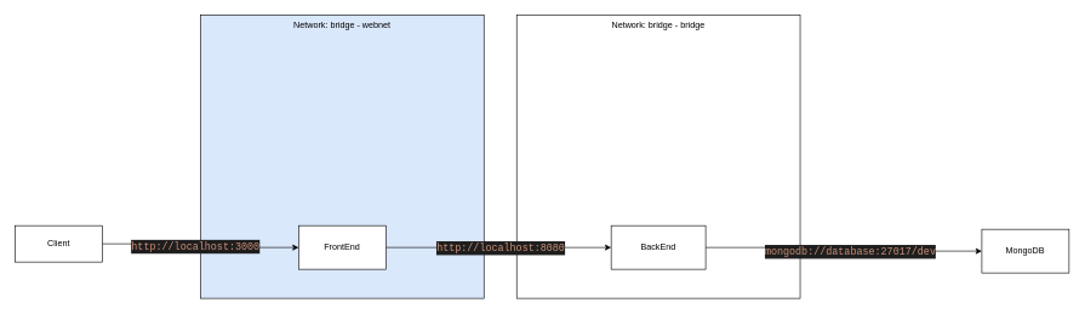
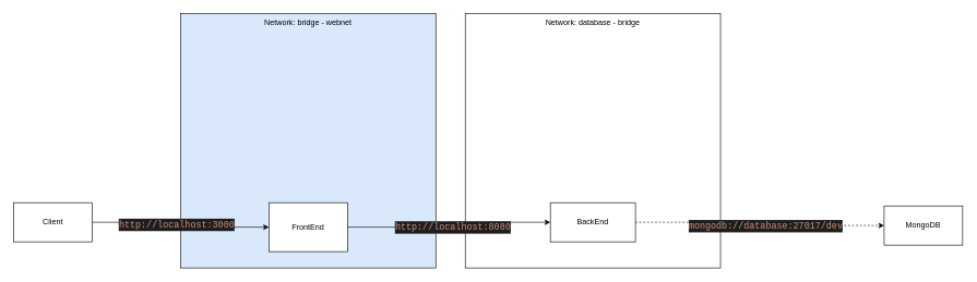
  <mxCell id="0" />
  <mxCell id="1" parent="0" />
  <mxCell id="2" value="Network: bridge - webnet" style="whiteSpace=wrap;html=1;aspect=fixed;verticalAlign=top;fillColor=#dae8fc;" vertex="1" parent="1"><mxGeometry x="275" y="20" width="390" height="390" as="geometry" /></mxCell>
- <mxCell id="3" value="Network: bridge - bridge" style="whiteSpace=wrap;html=1;aspect=fixed;verticalAlign=top;" vertex="1" parent="1"><mxGeometry x="710" y="20" width="390" height="390" as="geometry" /></mxCell>
+ <mxCell id="3" value="Network: database - bridge" style="whiteSpace=wrap;html=1;aspect=fixed;verticalAlign=top;" vertex="1" parent="1"><mxGeometry x="710" y="20" width="390" height="390" as="geometry" /></mxCell>
  <mxCell id="4" style="edgeStyle=orthogonalEdgeStyle;rounded=0;orthogonalLoop=1;jettySize=auto;html=1;entryX=0;entryY=0.5;entryDx=0;entryDy=0;" edge="1" parent="1" source="6" target="9"><mxGeometry relative="1" as="geometry" /></mxCell>
  <mxCell id="5" value="&lt;div style=&quot;color: rgb(212, 212, 212); background-color: rgb(30, 30, 30); font-family: Consolas, &amp;quot;Courier New&amp;quot;, monospace; font-size: 14px; line-height: 19px; white-space-collapse: preserve;&quot;&gt;&lt;span style=&quot;color: #ce9178;&quot;&gt;http://localhost:3000&lt;/span&gt;&lt;/div&gt;" style="edgeLabel;html=1;align=center;verticalAlign=middle;resizable=0;points=[];" vertex="1" connectable="0" parent="4"><mxGeometry x="-0.08" y="-3" relative="1" as="geometry"><mxPoint as="offset" /></mxGeometry></mxCell>
- <mxCell id="6" value="Client" style="rounded=0;whiteSpace=wrap;html=1;" vertex="1" parent="1"><mxGeometry x="20" y="310" width="120" height="50" as="geometry" /></mxCell>
+ <mxCell id="6" value="Client" style="rounded=0;whiteSpace=wrap;html=1;" vertex="1" parent="1"><mxGeometry x="20" y="310" width="120" height="60" as="geometry" /></mxCell>
  <mxCell id="7" value="" style="edgeStyle=orthogonalEdgeStyle;rounded=0;orthogonalLoop=1;jettySize=auto;html=1;" edge="1" parent="1" source="9" target="12"><mxGeometry relative="1" as="geometry" /></mxCell>
  <mxCell id="8" value="&lt;div style=&quot;color: rgb(212, 212, 212); background-color: rgb(30, 30, 30); font-family: Consolas, &amp;quot;Courier New&amp;quot;, monospace; font-size: 14px; line-height: 19px; white-space-collapse: preserve;&quot;&gt;&lt;span style=&quot;color: #ce9178;&quot;&gt;http://localhost:8080&lt;/span&gt;&lt;/div&gt;" style="edgeLabel;html=1;align=center;verticalAlign=middle;resizable=0;points=[];" vertex="1" connectable="0" parent="7"><mxGeometry x="-0.255" y="1" relative="1" as="geometry"><mxPoint x="42" y="1" as="offset" /></mxGeometry></mxCell>
- <mxCell id="9" value="FrontEnd" style="rounded=0;whiteSpace=wrap;html=1;" vertex="1" parent="1"><mxGeometry x="410" y="310" width="120" height="60" as="geometry" /></mxCell>
- <mxCell id="10" value="" style="edgeStyle=orthogonalEdgeStyle;rounded=0;orthogonalLoop=1;jettySize=auto;html=1;" edge="1" parent="1" source="12" target="13"><mxGeometry relative="1" as="geometry" /></mxCell>
+ <mxCell id="9" value="FrontEnd" style="rounded=0;whiteSpace=wrap;html=1;" vertex="1" parent="1"><mxGeometry x="410" y="310" width="120" height="75" as="geometry" /></mxCell>
+ <mxCell id="10" value="" style="edgeStyle=orthogonalEdgeStyle;rounded=0;orthogonalLoop=1;jettySize=auto;html=1;dashed=1;" edge="1" parent="1" source="12" target="13"><mxGeometry relative="1" as="geometry" /></mxCell>
  <mxCell id="11" value="&lt;div style=&quot;color: rgb(212, 212, 212); background-color: rgb(30, 30, 30); font-family: Consolas, &amp;quot;Courier New&amp;quot;, monospace; font-size: 14px; line-height: 19px; white-space-collapse: preserve;&quot;&gt;&lt;span style=&quot;color: #ce9178;&quot;&gt;mongodb://database:27017/dev&lt;/span&gt;&lt;/div&gt;" style="edgeLabel;html=1;align=center;verticalAlign=middle;resizable=0;points=[];" vertex="1" connectable="0" parent="10"><mxGeometry x="0.054" relative="1" as="geometry"><mxPoint as="offset" /></mxGeometry></mxCell>
  <mxCell id="12" value="BackEnd" style="whiteSpace=wrap;html=1;rounded=0;" vertex="1" parent="1"><mxGeometry x="840" y="310" width="130" height="60" as="geometry" /></mxCell>
  <mxCell id="13" value="MongoDB" style="whiteSpace=wrap;html=1;rounded=0;comic=0;" vertex="1" parent="1"><mxGeometry x="1350" y="315" width="120" height="60" as="geometry" /></mxCell>
